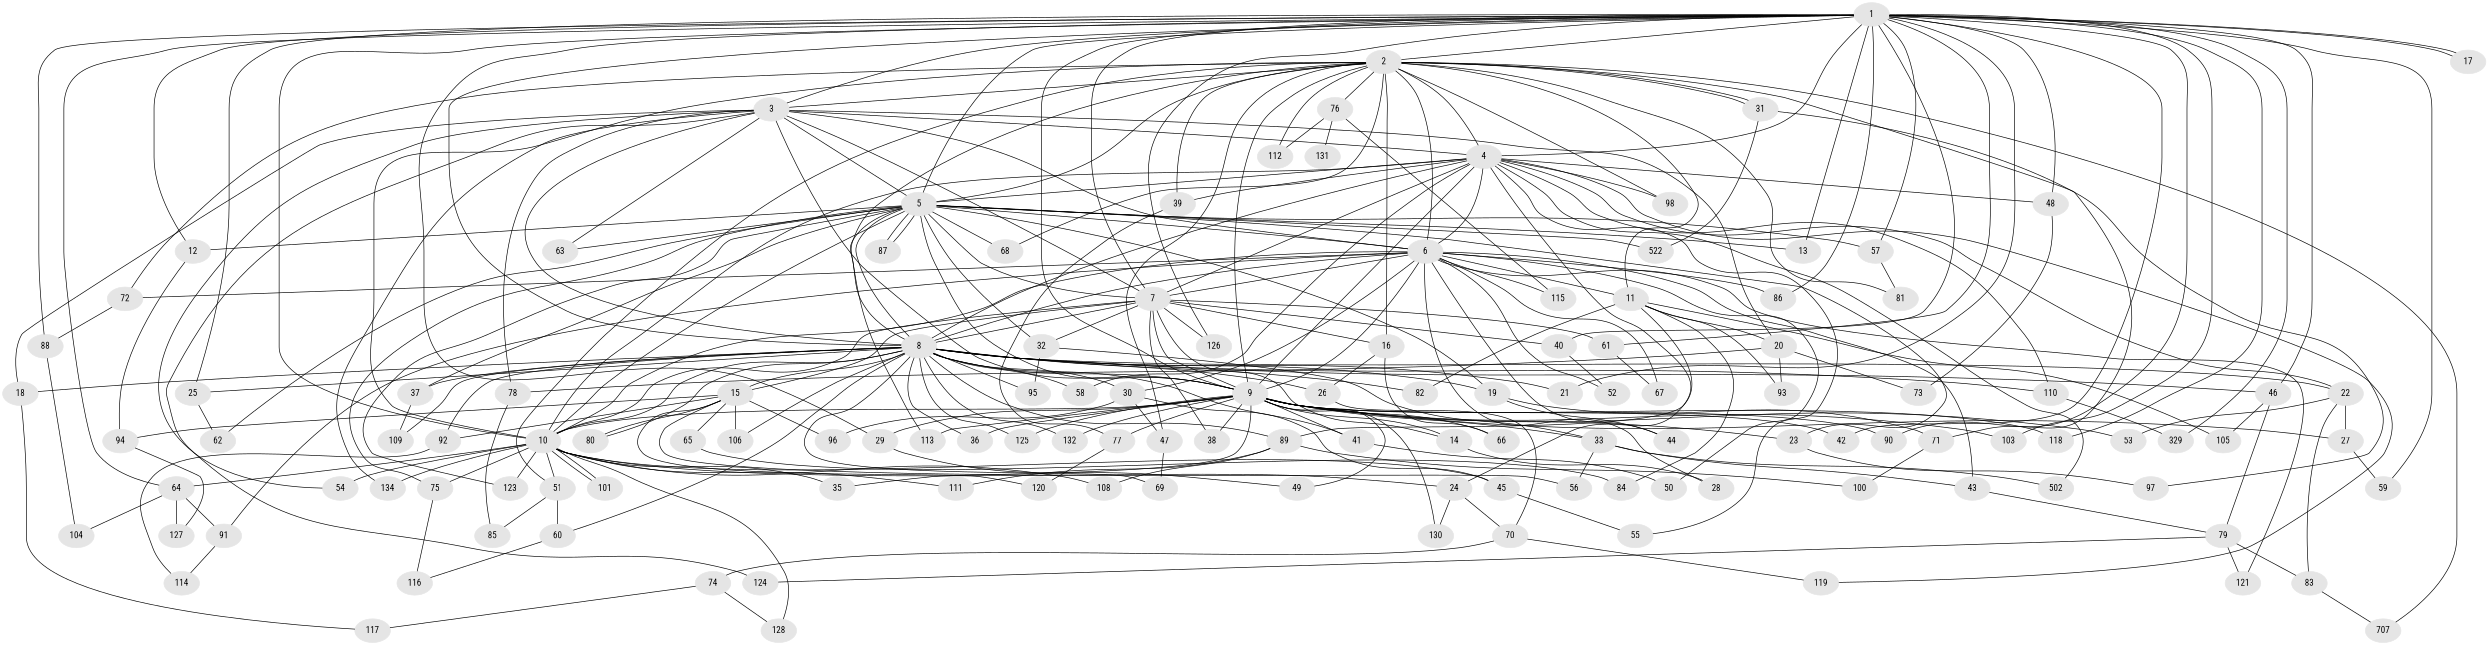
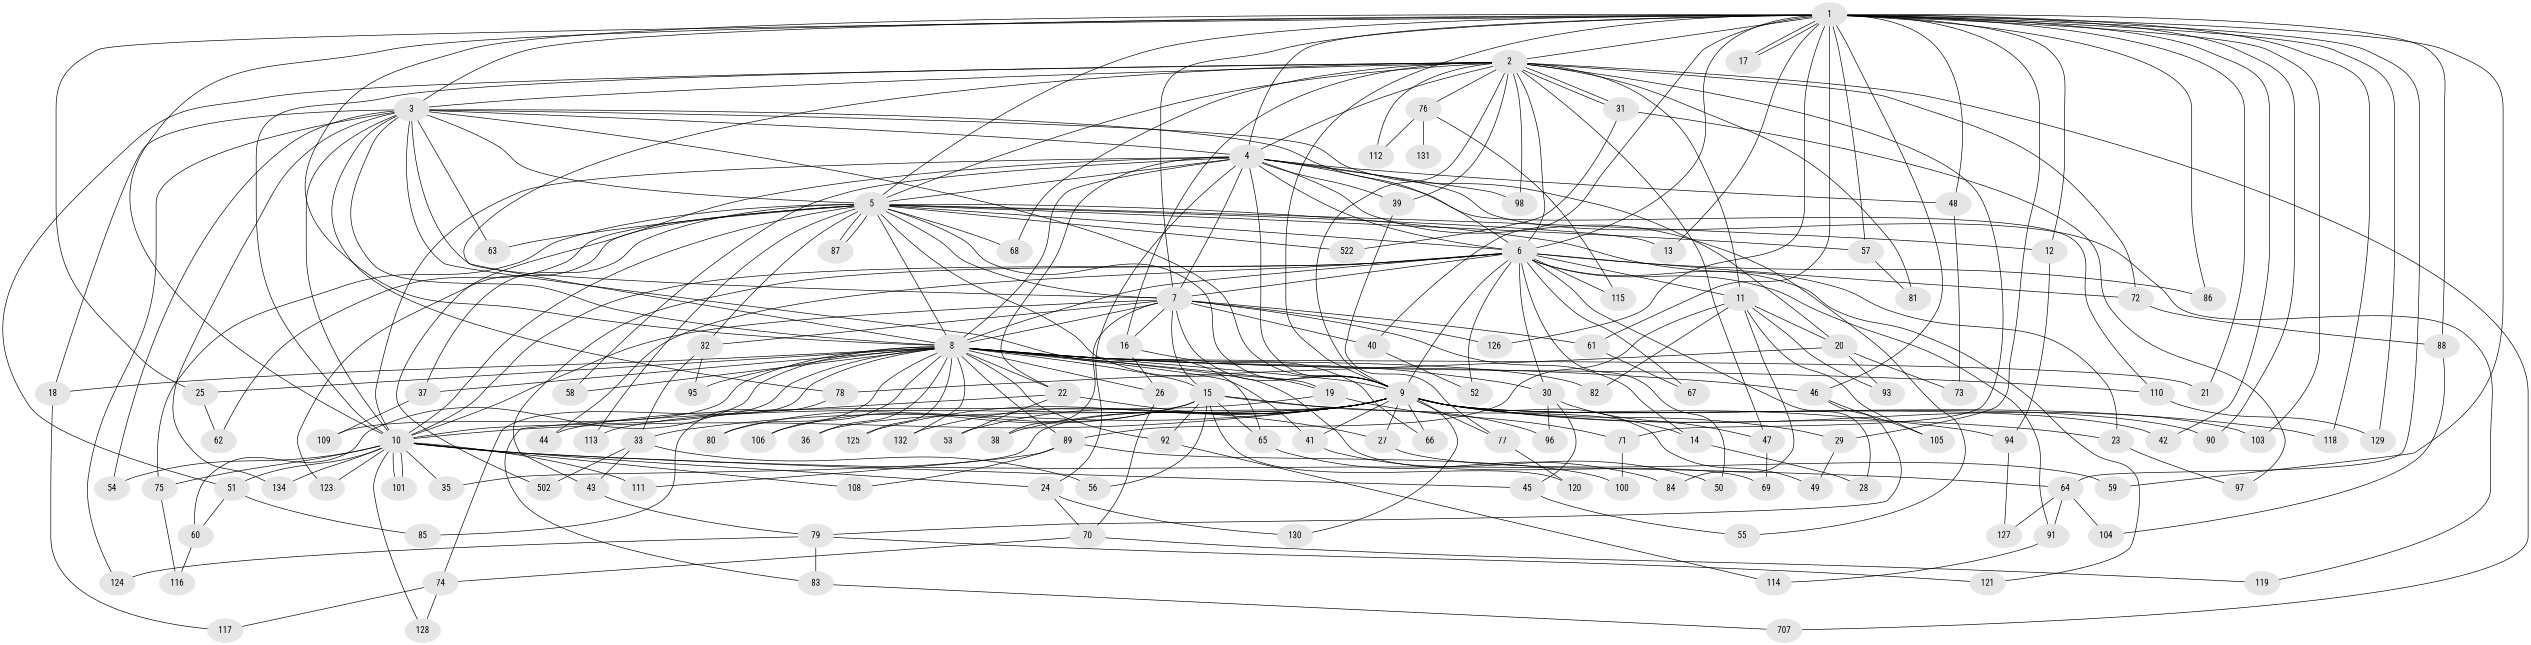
  graph {
    fontname="Roboto Condensed"
    node [color=gray90 fontname="Roboto Condensed" style=filled]
    edge [fontname="Roboto Condensed"]
    1
    2
    3
    4
    5
    6
    7
    8
    9
    10
    12
    13
    17
    21
    25
    29
    40
    42
    46
    48
    57
    59
    61
    64
    86
    88
    90
    103
    118
    126
-   129 [label=329]
+   129
    11
    16
    31
    39
    47
    51
    68
    71
    72
    76
    81
    98
    n44 [label=707]
    112
    18
    20
    54
    63
    65
    78
    124
    134
    22
    24
    55
    58
    n58 [label=502]
    110
    119
    19
    23
    32
    37
    62
    75
    87
    113
    n69 [label=522]
    123
    28
    30
    43
    44
    50
    52
    67
    91
    115
    121
    14
    15
    38
    26
    36
    41
    60
    69
    74
    80
    82
    89
    92
    95
    106
    109
    125
    132
    27
    33
    35
    49
    53
    66
    77
    130
    45
    101
    108
    111
    128
    94
    105
    79
    73
    104
    127
    84
    93
    97
    85
    100
    131
    117
    83
    70
    116
    96
    114
    56
    120
    1 -- 2
    1 -- 3
    1 -- 4
    1 -- 5
+   1 -- 6
    1 -- 7
    1 -- 8
    1 -- 9
    1 -- 10
    1 -- 12
    1 -- 13
    1 -- 17
    1 -- 17
    1 -- 21
    1 -- 25
    1 -- 29
    1 -- 40
    1 -- 42
    1 -- 46
    1 -- 48
    1 -- 57
    1 -- 59
    1 -- 61
    1 -- 64
    1 -- 86
    1 -- 88
    1 -- 90
    1 -- 103
    1 -- 118
    1 -- 126
    1 -- 129
    2 -- 3
    2 -- 4
    2 -- 5
    2 -- 6
    2 -- 8
    2 -- 9
    2 -- 10
    2 -- 11
    2 -- 16
    2 -- 31
    2 -- 31
    2 -- 39
    2 -- 47
    2 -- 51
    2 -- 68
    2 -- 71
    2 -- 72
    2 -- 76
    2 -- 81
    2 -- 98
    2 -- n44
    2 -- 112
    3 -- 4
    3 -- 5
    3 -- 6
    3 -- 7
    3 -- 8
    3 -- 9
+   3 -- 10
    3 -- 18
    3 -- 20
    3 -- 54
    3 -- 63
+   3 -- 65
    3 -- 78
    3 -- 124
    3 -- 134
    4 -- 5
    4 -- 6
    4 -- 7
    4 -- 8
    4 -- 9
    4 -- 10
    4 -- 48
    4 -- 39
    4 -- 98
    4 -- 22
    4 -- 24
    4 -- 55
    4 -- 58
    4 -- n58
    4 -- 110
    4 -- 119
    5 -- 6
    5 -- 7
    5 -- 8
    5 -- 9
    5 -- 10
    5 -- 12
    5 -- 13
    5 -- 57
    5 -- 68
    5 -- 63
    5 -- 19
    5 -- 23
    5 -- 32
    5 -- 37
    5 -- 62
    5 -- 75
    5 -- 87
    5 -- 87
    5 -- 113
    5 -- n69
    5 -- 123
    6 -- 7
    6 -- 8
    6 -- 9
    6 -- 10
    6 -- 86
    6 -- 11
    6 -- 72
    6 -- 28
    6 -- 30
    6 -- 43
    6 -- 44
    6 -- 50
    6 -- 52
    6 -- 67
    6 -- 91
    6 -- 115
    6 -- 121
    7 -- 8
    7 -- 9
    7 -- 10
    7 -- 40
    7 -- 61
    7 -- 126
    7 -- 16
    7 -- 32
    7 -- 14
    7 -- 15
    7 -- 38
    8 -- 9
    8 -- 10
    8 -- 21
    8 -- 25
    8 -- 46
    8 -- 18
    8 -- 22
    8 -- 58
    8 -- 110
    8 -- 19
    8 -- 37
    8 -- 30
    8 -- 15
    8 -- 26
    8 -- 36
    8 -- 41
    8 -- 60
    8 -- 69
+   8 -- 74
    8 -- 80
    8 -- 82
    8 -- 89
    8 -- 92
    8 -- 95
    8 -- 106
    8 -- 109
    8 -- 125
    8 -- 132
    9 -- 10
    9 -- 29
    9 -- 42
    9 -- 90
    9 -- 103
    9 -- 118
    9 -- 23
    9 -- 113
    9 -- 14
    9 -- 38
    9 -- 36
    9 -- 41
    9 -- 125
    9 -- 132
    9 -- 27
    9 -- 33
    9 -- 35
    9 -- 49
    9 -- 53
    9 -- 66
    9 -- 77
    9 -- 130
    10 -- 64
    10 -- 51
    10 -- 54
    10 -- 134
    10 -- 24
    10 -- 75
    10 -- 123
    10 -- 35
    10 -- 45
    10 -- 101
    10 -- 101
    10 -- 108
    10 -- 111
    10 -- 128
    12 -- 94
    25 -- 62
    29 -- 49
    40 -- 52
    46 -- 105
    46 -- 79
    48 -- 73
    57 -- 81
    61 -- 67
    64 -- 91
    64 -- 104
    64 -- 127
    88 -- 104
    11 -- 20
    11 -- 82
    11 -- 89
    11 -- 105
    11 -- 84
    11 -- 93
    16 -- 26
    16 -- 66
    31 -- n69
    31 -- 97
    39 -- 77
    47 -- 69
    51 -- 60
    51 -- 85
    71 -- 100
    72 -- 88
    76 -- 112
    76 -- 115
    76 -- 131
    18 -- 117
    20 -- 78
    20 -- 73
    20 -- 93
    65 -- 84
    78 -- 85
    22 -- 27
    22 -- 53
    22 -- 83
    24 -- 130
    24 -- 70
    110 -- 129
    19 -- 71
    19 -- 44
    23 -- 97
    32 -- 95
    32 -- 33
    37 -- 109
    75 -- 116
    30 -- 47
    30 -- 45
    30 -- 96
    43 -- 79
    91 -- 114
    14 -- 28
    15 -- 65
    15 -- 80
    15 -- 92
    15 -- 106
    15 -- 94
    15 -- 96
    15 -- 56
    15 -- 120
    26 -- 70
    41 -- 50
    60 -- 116
    74 -- 128
    74 -- 117
    89 -- 108
    89 -- 111
    89 -- 100
    92 -- 114
    27 -- 59
    33 -- n58
    33 -- 43
    33 -- 56
    77 -- 120
    45 -- 55
    94 -- 127
    79 -- 124
    79 -- 121
    79 -- 83
    83 -- n44
    70 -- 119
    70 -- 74
  }
